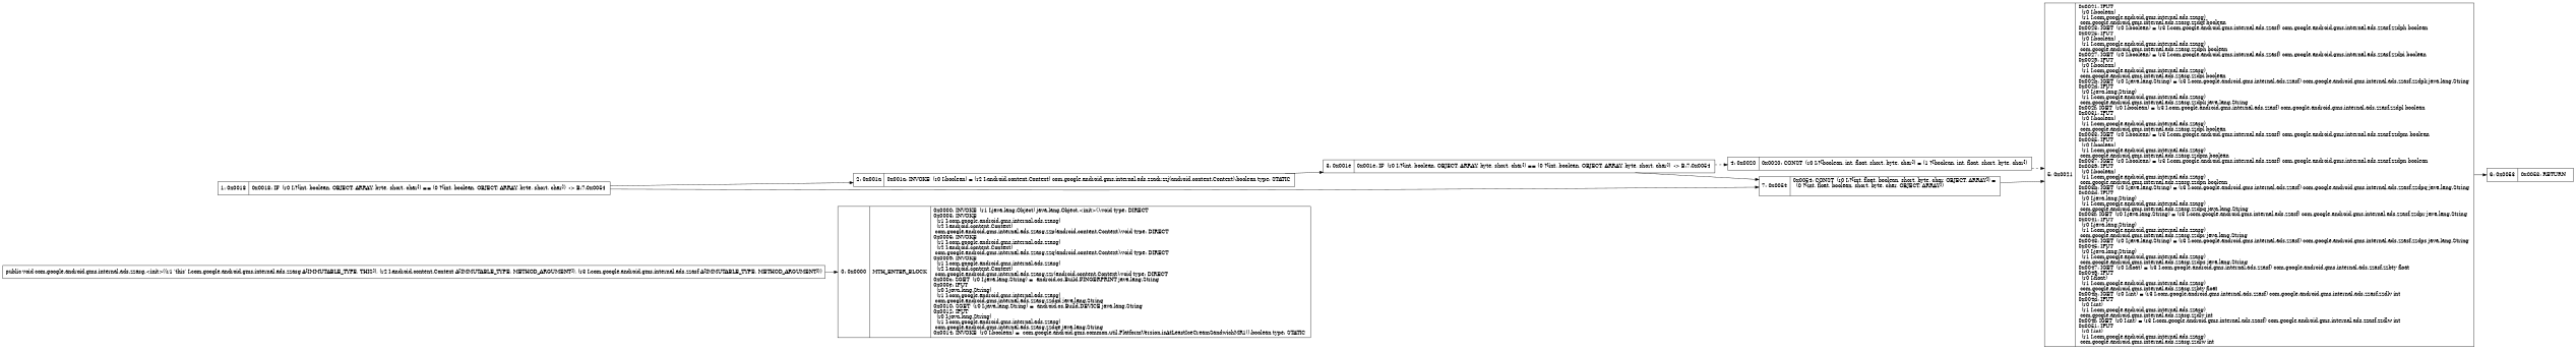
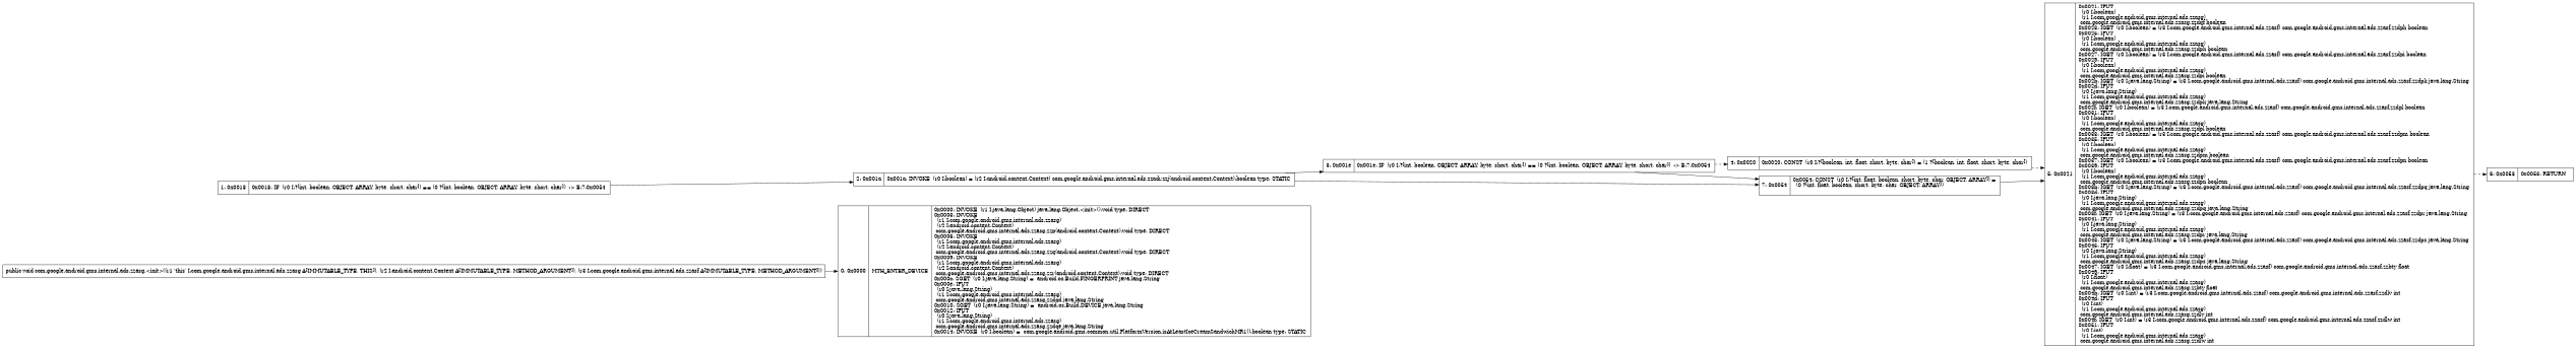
  digraph {
    rankdir=LR
    node [shape=record]
-   n1 [label="{0\:\ 0x0000|MTH_ENTER_BLOCK\l|0x0000: INVOKE  (r1 I:java.lang.Object) java.lang.Object.\<init\>():void type: DIRECT \l0x0003: INVOKE  \l  (r1 I:com.google.android.gms.internal.ads.zzasg)\l  (r2 I:android.content.Context)\l com.google.android.gms.internal.ads.zzasg.zzp(android.content.Context):void type: DIRECT \l0x0006: INVOKE  \l  (r1 I:com.google.android.gms.internal.ads.zzasg)\l  (r2 I:android.content.Context)\l com.google.android.gms.internal.ads.zzasg.zzq(android.content.Context):void type: DIRECT \l0x0009: INVOKE  \l  (r1 I:com.google.android.gms.internal.ads.zzasg)\l  (r2 I:android.content.Context)\l com.google.android.gms.internal.ads.zzasg.zzr(android.content.Context):void type: DIRECT \l0x000c: SGET  (r0 I:java.lang.String) =  android.os.Build.FINGERPRINT java.lang.String \l0x000e: IPUT  \l  (r0 I:java.lang.String)\l  (r1 I:com.google.android.gms.internal.ads.zzasg)\l com.google.android.gms.internal.ads.zzasg.zzdqd java.lang.String \l0x0010: SGET  (r0 I:java.lang.String) =  android.os.Build.DEVICE java.lang.String \l0x0012: IPUT  \l  (r0 I:java.lang.String)\l  (r1 I:com.google.android.gms.internal.ads.zzasg)\l com.google.android.gms.internal.ads.zzasg.zzdqe java.lang.String \l0x0014: INVOKE  (r0 I:boolean) =  com.google.android.gms.common.util.PlatformVersion.isAtLeastIceCreamSandwichMR1():boolean type: STATIC \l}"]
+   n1 [label="{0\:\ 0x0000|MTH_ENTER_DEVICE\l|0x0000: INVOKE  (r1 I:java.lang.Object) java.lang.Object.\<init\>():void type: DIRECT \l0x0003: INVOKE  \l  (r1 I:com.google.android.gms.internal.ads.zzasg)\l  (r2 I:android.content.Context)\l com.google.android.gms.internal.ads.zzasg.zzp(android.content.Context):void type: DIRECT \l0x0006: INVOKE  \l  (r1 I:com.google.android.gms.internal.ads.zzasg)\l  (r2 I:android.content.Context)\l com.google.android.gms.internal.ads.zzasg.zzq(android.content.Context):void type: DIRECT \l0x0009: INVOKE  \l  (r1 I:com.google.android.gms.internal.ads.zzasg)\l  (r2 I:android.content.Context)\l com.google.android.gms.internal.ads.zzasg.zzr(android.content.Context):void type: DIRECT \l0x000c: SGET  (r0 I:java.lang.String) =  android.os.Build.FINGERPRINT java.lang.String \l0x000e: IPUT  \l  (r0 I:java.lang.String)\l  (r1 I:com.google.android.gms.internal.ads.zzasg)\l com.google.android.gms.internal.ads.zzasg.zzdqd java.lang.String \l0x0010: SGET  (r0 I:java.lang.String) =  android.os.Build.DEVICE java.lang.String \l0x0012: IPUT  \l  (r0 I:java.lang.String)\l  (r1 I:com.google.android.gms.internal.ads.zzasg)\l com.google.android.gms.internal.ads.zzasg.zzdqe java.lang.String \l0x0014: INVOKE  (r0 I:boolean) =  com.google.android.gms.common.util.PlatformVersion.isAtLeastIceCreamSandwichMR1():boolean type: STATIC \l}"]
    n2 [label="{1\:\ 0x0018|0x0018: IF  (r0 I:?[int, boolean, OBJECT, ARRAY, byte, short, char]) == (0 ?[int, boolean, OBJECT, ARRAY, byte, short, char])  \-\> B:7:0x0054 \l}"]
    n3 [label="{2\:\ 0x001a|0x001a: INVOKE  (r0 I:boolean) = (r2 I:android.content.Context) com.google.android.gms.internal.ads.zzadr.zzj(android.content.Context):boolean type: STATIC \l}"]
    n4 [label="{7\:\ 0x0054|0x0054: CONST  (r0 I:?[int, float, boolean, short, byte, char, OBJECT, ARRAY]) = \l  (0 ?[int, float, boolean, short, byte, char, OBJECT, ARRAY])\l \l}"]
    n5 [label="{3\:\ 0x001e|0x001e: IF  (r0 I:?[int, boolean, OBJECT, ARRAY, byte, short, char]) == (0 ?[int, boolean, OBJECT, ARRAY, byte, short, char])  \-\> B:7:0x0054 \l}"]
    n6 [label="{5\:\ 0x0021|0x0021: IPUT  \l  (r0 I:boolean)\l  (r1 I:com.google.android.gms.internal.ads.zzasg)\l com.google.android.gms.internal.ads.zzasg.zzdqf boolean \l0x0023: IGET  (r0 I:boolean) = (r3 I:com.google.android.gms.internal.ads.zzasf) com.google.android.gms.internal.ads.zzasf.zzdph boolean \l0x0025: IPUT  \l  (r0 I:boolean)\l  (r1 I:com.google.android.gms.internal.ads.zzasg)\l com.google.android.gms.internal.ads.zzasg.zzdph boolean \l0x0027: IGET  (r0 I:boolean) = (r3 I:com.google.android.gms.internal.ads.zzasf) com.google.android.gms.internal.ads.zzasf.zzdpi boolean \l0x0029: IPUT  \l  (r0 I:boolean)\l  (r1 I:com.google.android.gms.internal.ads.zzasg)\l com.google.android.gms.internal.ads.zzasg.zzdpi boolean \l0x002b: IGET  (r0 I:java.lang.String) = (r3 I:com.google.android.gms.internal.ads.zzasf) com.google.android.gms.internal.ads.zzasf.zzdpk java.lang.String \l0x002d: IPUT  \l  (r0 I:java.lang.String)\l  (r1 I:com.google.android.gms.internal.ads.zzasg)\l com.google.android.gms.internal.ads.zzasg.zzdpk java.lang.String \l0x002f: IGET  (r0 I:boolean) = (r3 I:com.google.android.gms.internal.ads.zzasf) com.google.android.gms.internal.ads.zzasf.zzdpl boolean \l0x0031: IPUT  \l  (r0 I:boolean)\l  (r1 I:com.google.android.gms.internal.ads.zzasg)\l com.google.android.gms.internal.ads.zzasg.zzdpl boolean \l0x0033: IGET  (r0 I:boolean) = (r3 I:com.google.android.gms.internal.ads.zzasf) com.google.android.gms.internal.ads.zzasf.zzdpm boolean \l0x0035: IPUT  \l  (r0 I:boolean)\l  (r1 I:com.google.android.gms.internal.ads.zzasg)\l com.google.android.gms.internal.ads.zzasg.zzdpm boolean \l0x0037: IGET  (r0 I:boolean) = (r3 I:com.google.android.gms.internal.ads.zzasf) com.google.android.gms.internal.ads.zzasf.zzdpn boolean \l0x0039: IPUT  \l  (r0 I:boolean)\l  (r1 I:com.google.android.gms.internal.ads.zzasg)\l com.google.android.gms.internal.ads.zzasg.zzdpn boolean \l0x003b: IGET  (r0 I:java.lang.String) = (r3 I:com.google.android.gms.internal.ads.zzasf) com.google.android.gms.internal.ads.zzasf.zzdpq java.lang.String \l0x003d: IPUT  \l  (r0 I:java.lang.String)\l  (r1 I:com.google.android.gms.internal.ads.zzasg)\l com.google.android.gms.internal.ads.zzasg.zzdpq java.lang.String \l0x003f: IGET  (r0 I:java.lang.String) = (r3 I:com.google.android.gms.internal.ads.zzasf) com.google.android.gms.internal.ads.zzasf.zzdpr java.lang.String \l0x0041: IPUT  \l  (r0 I:java.lang.String)\l  (r1 I:com.google.android.gms.internal.ads.zzasg)\l com.google.android.gms.internal.ads.zzasg.zzdpr java.lang.String \l0x0043: IGET  (r0 I:java.lang.String) = (r3 I:com.google.android.gms.internal.ads.zzasf) com.google.android.gms.internal.ads.zzasf.zzdps java.lang.String \l0x0045: IPUT  \l  (r0 I:java.lang.String)\l  (r1 I:com.google.android.gms.internal.ads.zzasg)\l com.google.android.gms.internal.ads.zzasg.zzdps java.lang.String \l0x0047: IGET  (r0 I:float) = (r3 I:com.google.android.gms.internal.ads.zzasf) com.google.android.gms.internal.ads.zzasf.zzbty float \l0x0049: IPUT  \l  (r0 I:float)\l  (r1 I:com.google.android.gms.internal.ads.zzasg)\l com.google.android.gms.internal.ads.zzasg.zzbty float \l0x004b: IGET  (r0 I:int) = (r3 I:com.google.android.gms.internal.ads.zzasf) com.google.android.gms.internal.ads.zzasf.zzdlv int \l0x004d: IPUT  \l  (r0 I:int)\l  (r1 I:com.google.android.gms.internal.ads.zzasg)\l com.google.android.gms.internal.ads.zzasg.zzdlv int \l0x004f: IGET  (r0 I:int) = (r3 I:com.google.android.gms.internal.ads.zzasf) com.google.android.gms.internal.ads.zzasf.zzdlw int \l0x0051: IPUT  \l  (r0 I:int)\l  (r1 I:com.google.android.gms.internal.ads.zzasg)\l com.google.android.gms.internal.ads.zzasg.zzdlw int \l}"]
    n7 [label="{4\:\ 0x0020|0x0020: CONST  (r0 I:?[boolean, int, float, short, byte, char]) = (1 ?[boolean, int, float, short, byte, char]) \l}"]
    n8 [label="{6\:\ 0x0053|0x0053: RETURN   \l}"]
    n9 [label="{public void com.google.android.gms.internal.ads.zzasg.\<init\>((r1 'this' I:com.google.android.gms.internal.ads.zzasg A[IMMUTABLE_TYPE, THIS]), (r2 I:android.content.Context A[IMMUTABLE_TYPE, METHOD_ARGUMENT]), (r3 I:com.google.android.gms.internal.ads.zzasf A[IMMUTABLE_TYPE, METHOD_ARGUMENT])) }"]
    n2 -> n3 [style=solid]
-   n2 -> n4
+   n3 -> n4
    n3 -> n5
    n4 -> n6
    n5 -> n4
    n5 -> n7 [style=dashed]
-   n6 -> n8
+   n6 -> n8 [style=dashed]
    n7 -> n6 [style=dashed]
    n9 -> n1
  }
